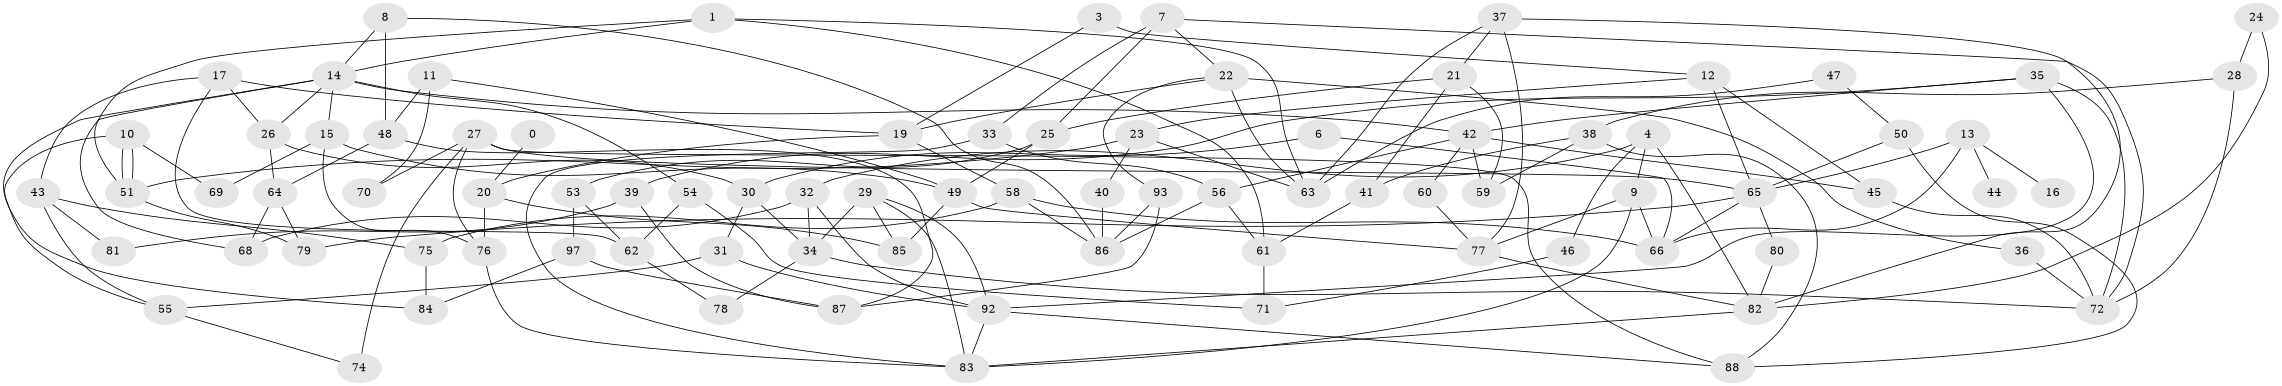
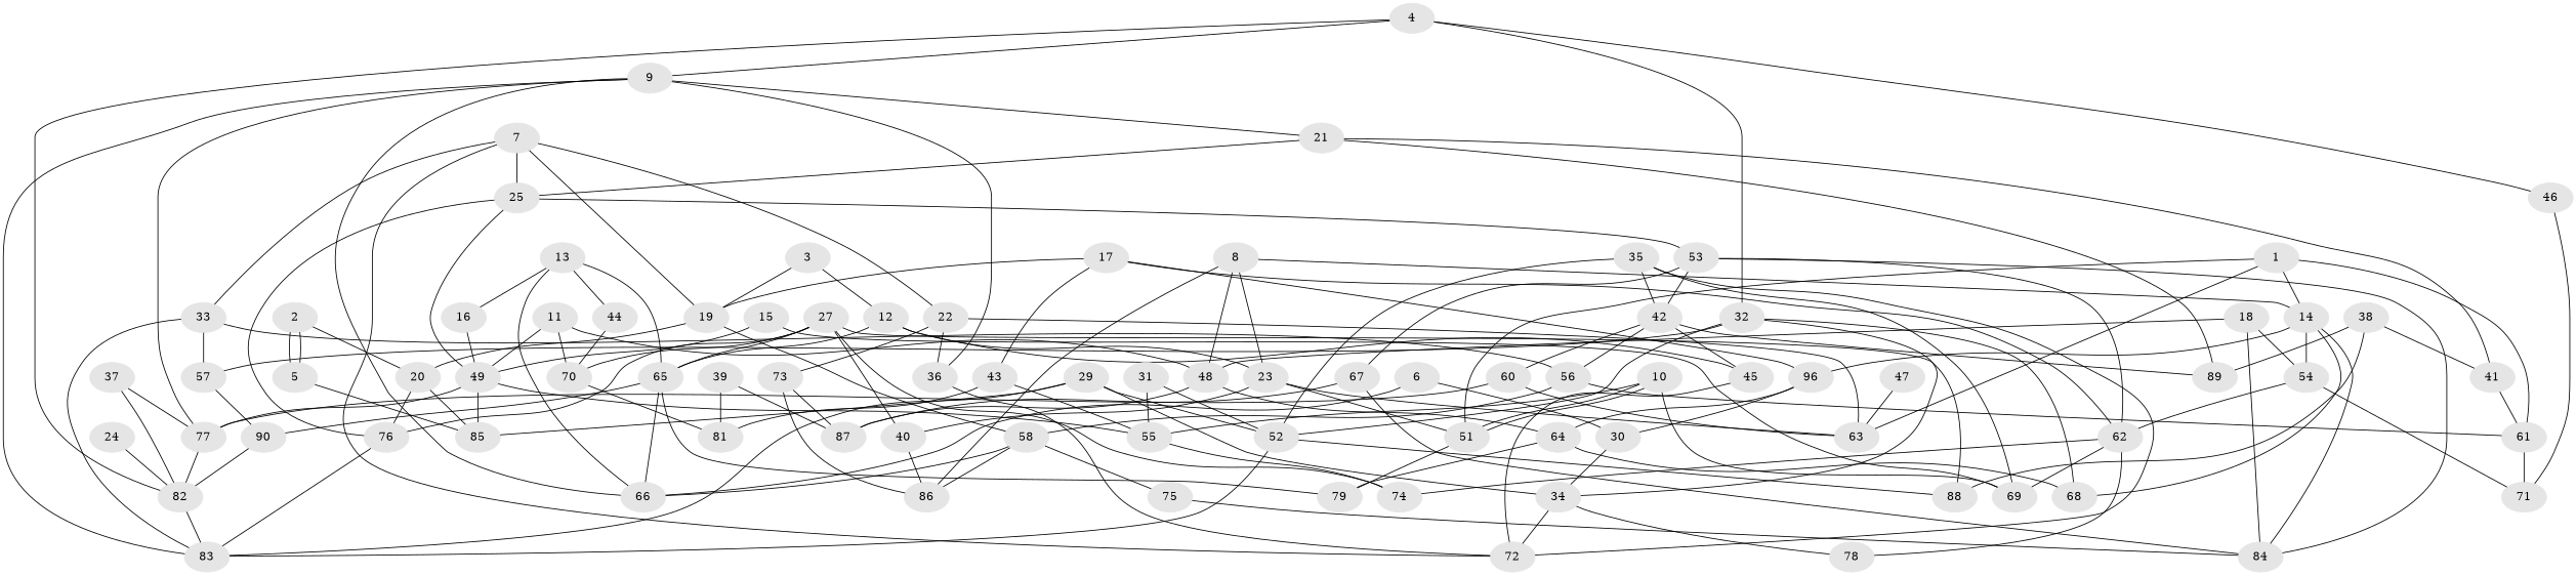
  graph {
    node [color=gray90 style=filled]
    1
    14
    51
    61
    63
    15
-   26
+   26 [label=96]
    42
    54
    68
    84
    79
    71
-   2 [label=0]
+   2
+   5
    20
    85
    76
    3
    12
    19
    23
    45
    65
    58
    4
    9
    32
    46
    82
    66
    21
    36
    77
    83
    34
-   52 [label=92]
+   52
+   57
    6
    30
    31
    7
    22
    25
    33
    72
-   73 [label=93]
+   73
    49
    53
    56
    8
    48
    86
    40
    64
    87
    41
-   59
+   59 [label=89]
    10
    55
    69
    74
    11
    70
    81
-   80
+   80 [label=90]
    13
    16
    44
    60
    62
    17
    43
    75
    78
+   18
    24
-   28
    38
-   67 [label=97]
+   67
    27
    88
    29
    35
    37
    39
    47
-   50
    1 -- 14
    1 -- 51
    1 -- 61
    1 -- 63
-   14 -- 15
    14 -- 26
-   14 -- 42
+   53 -- 42
    14 -- 54
    14 -- 68
    14 -- 84
    51 -- 79
    61 -- 71
    15 -- 49
    15 -- 69
    26 -- 30
    26 -- 64
    42 -- 45
    42 -- 56
    42 -- 59
    42 -- 60
    54 -- 71
    54 -- 62
+   2 -- 5
+   2 -- 5
    2 -- 20
+   5 -- 85
    20 -- 85
    20 -- 76
    76 -- 83
    3 -- 12
    3 -- 19
    12 -- 23
    12 -- 45
    12 -- 65
    19 -- 20
    19 -- 58
    23 -- 51
    23 -- 63
    23 -- 40
    45 -- 72
    65 -- 79
    65 -- 66
    65 -- 80
    58 -- 66
    58 -- 86
    58 -- 75
    4 -- 9
    4 -- 32
    4 -- 46
    4 -- 82
    9 -- 66
-   37 -- 21
+   9 -- 21
+   9 -- 36
    9 -- 77
    9 -- 83
    32 -- 68
    32 -- 34
    32 -- 52
+   32 -- 57
    46 -- 71
    82 -- 83
    21 -- 25
    21 -- 41
    21 -- 59
    36 -- 72
    77 -- 82
    34 -- 72
    34 -- 78
    52 -- 83
    52 -- 88
+   57 -- 80
    6 -- 66
    6 -- 30
    30 -- 34
-   30 -- 31
    31 -- 52
    31 -- 55
-   22 -- 19
+   7 -- 19
    7 -- 22
    7 -- 25
    7 -- 33
    7 -- 72
    22 -- 63
    22 -- 36
    22 -- 73
-   15 -- 76
+   25 -- 76
    25 -- 49
    25 -- 53
    33 -- 83
+   33 -- 57
    33 -- 56
    73 -- 86
    73 -- 87
    49 -- 85
    49 -- 77
+   49 -- 55
+   53 -- 84
    53 -- 62
    53 -- 67
    56 -- 61
-   56 -- 86
+   56 -- 58
    8 -- 14
+   8 -- 23
    8 -- 48
    8 -- 86
    48 -- 64
    48 -- 87
    40 -- 86
    64 -- 68
    64 -- 79
    41 -- 61
    10 -- 51
    10 -- 51
    10 -- 55
    10 -- 69
    55 -- 74
    11 -- 49
    11 -- 48
    11 -- 70
+   70 -- 81
    80 -- 82
    13 -- 65
    13 -- 66
    13 -- 16
    13 -- 44
+   16 -- 49
+   44 -- 70
    60 -- 77
+   62 -- 69
+   62 -- 74
    62 -- 78
    17 -- 26
    17 -- 19
    17 -- 62
    17 -- 43
    43 -- 55
    43 -- 81
-   43 -- 75
    75 -- 84
+   18 -- 54
+   18 -- 84
+   18 -- 48
    24 -- 82
-   24 -- 28
-   28 -- 72
-   28 -- 38
    38 -- 41
    38 -- 59
    38 -- 88
    67 -- 84
    67 -- 87
    27 -- 76
    27 -- 65
+   27 -- 40
    27 -- 74
    27 -- 70
    27 -- 88
    29 -- 85
    29 -- 83
    29 -- 34
    29 -- 52
    35 -- 42
    35 -- 52
    35 -- 72
-   35 -- 39
-   37 -- 63
+   35 -- 69
+   60 -- 63
    37 -- 82
    37 -- 77
    39 -- 87
    39 -- 81
    47 -- 63
-   47 -- 50
-   50 -- 65
-   50 -- 88
  }
